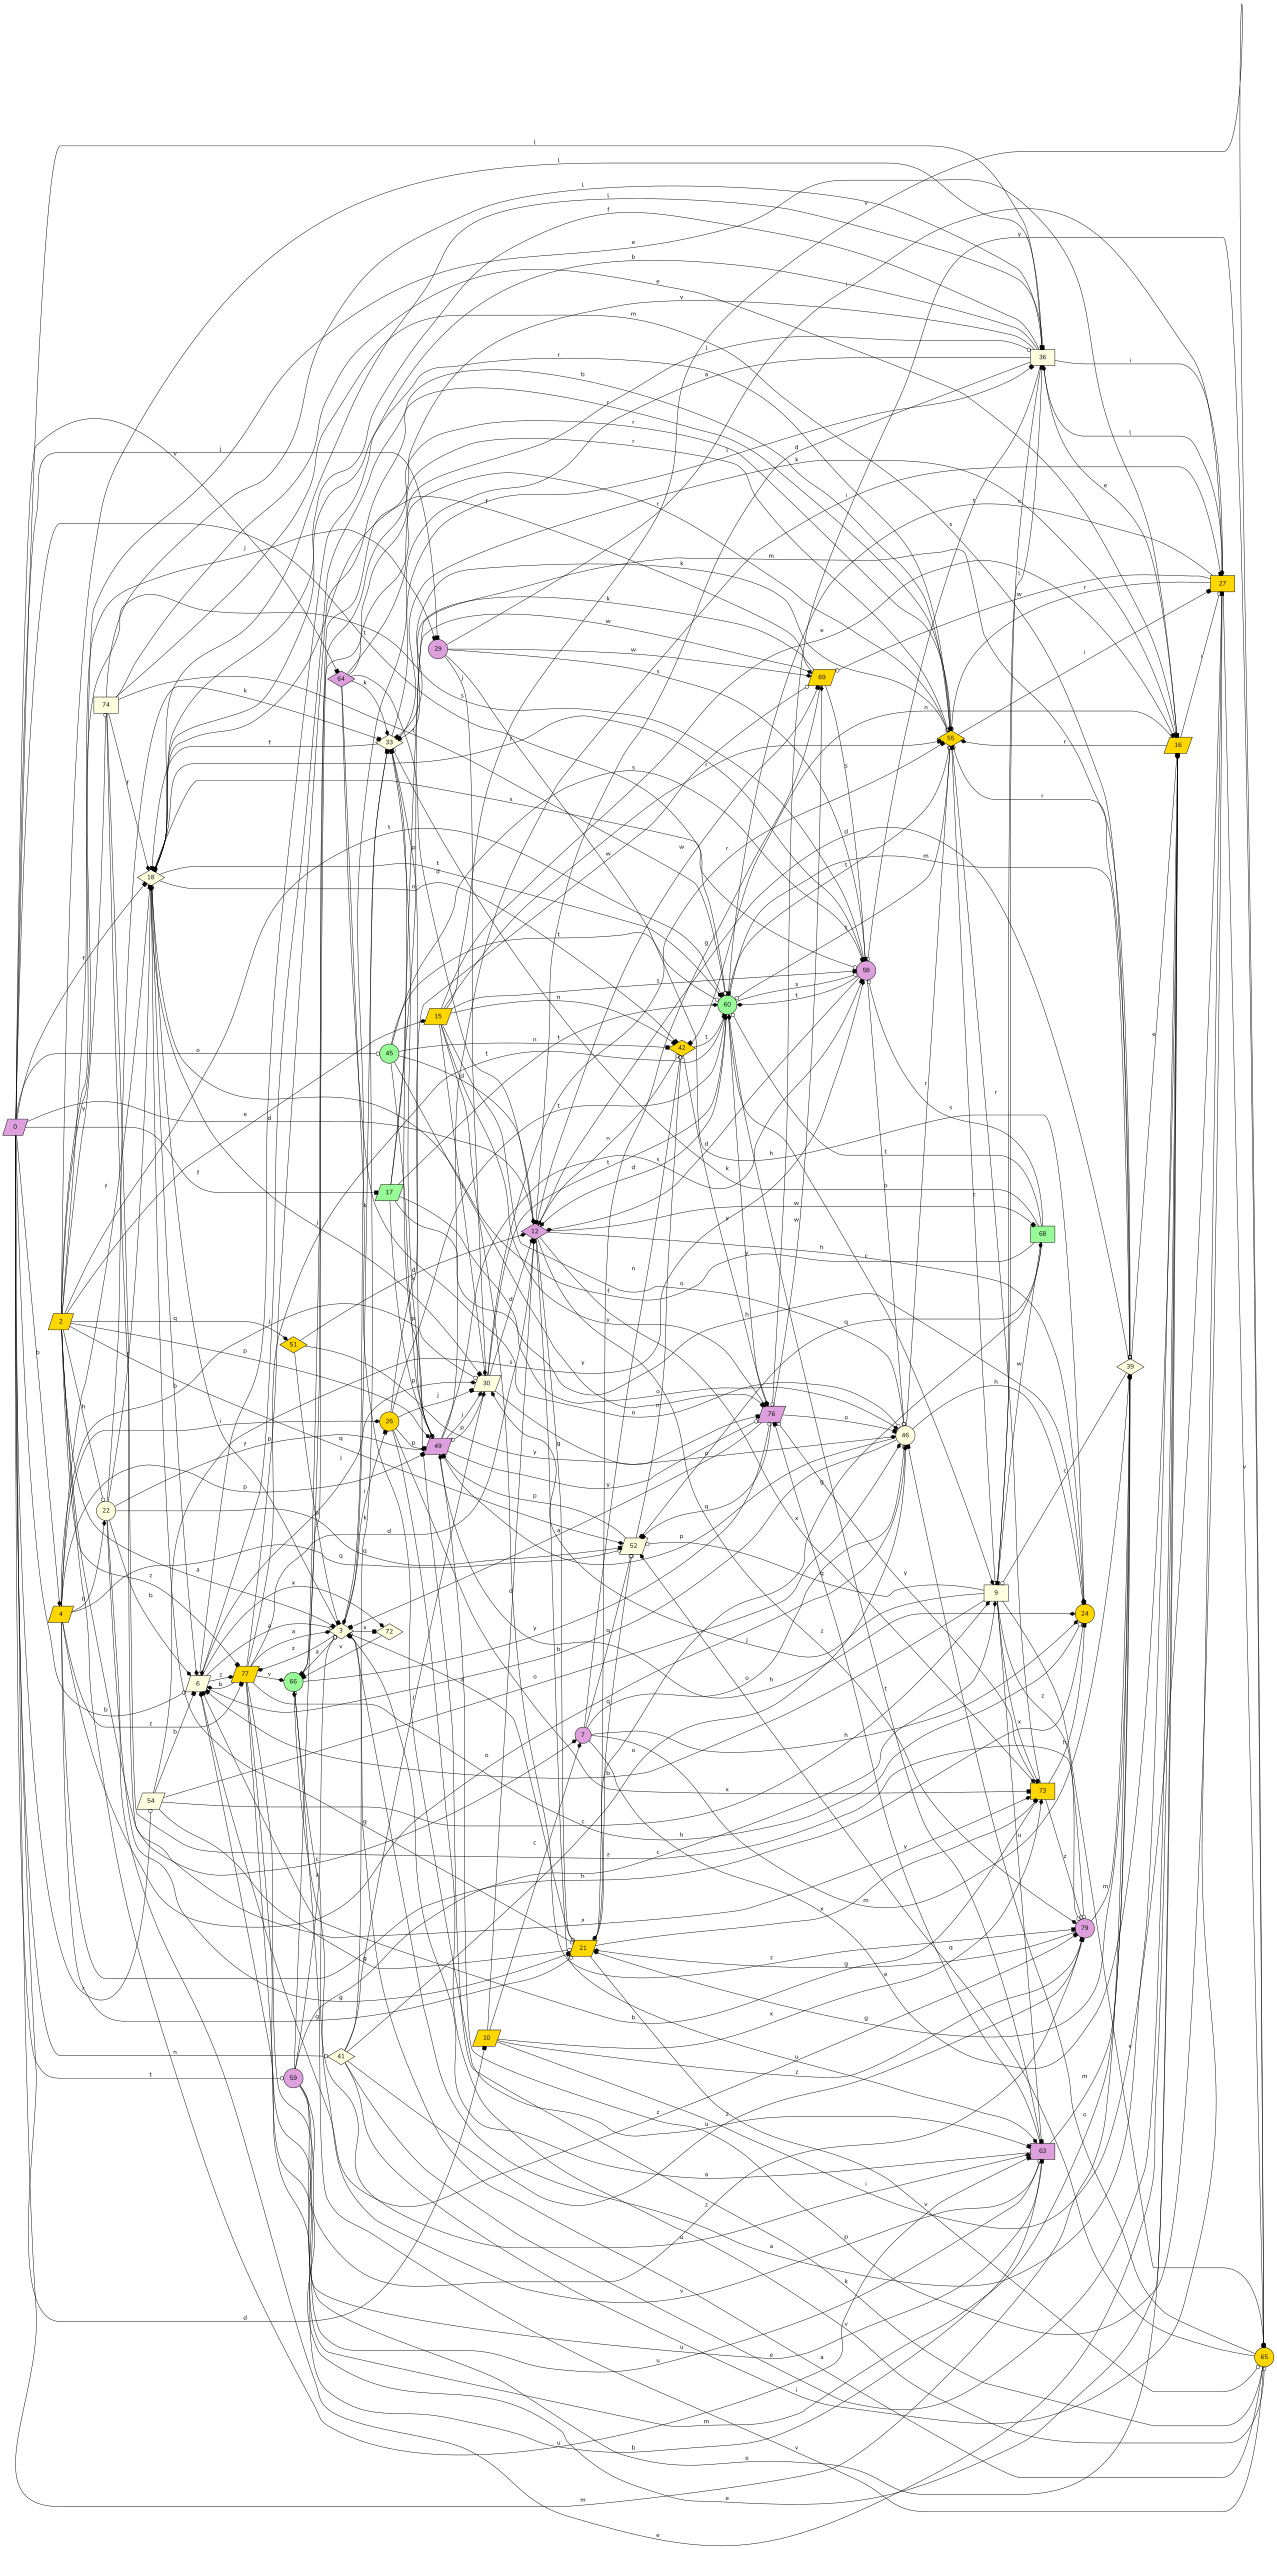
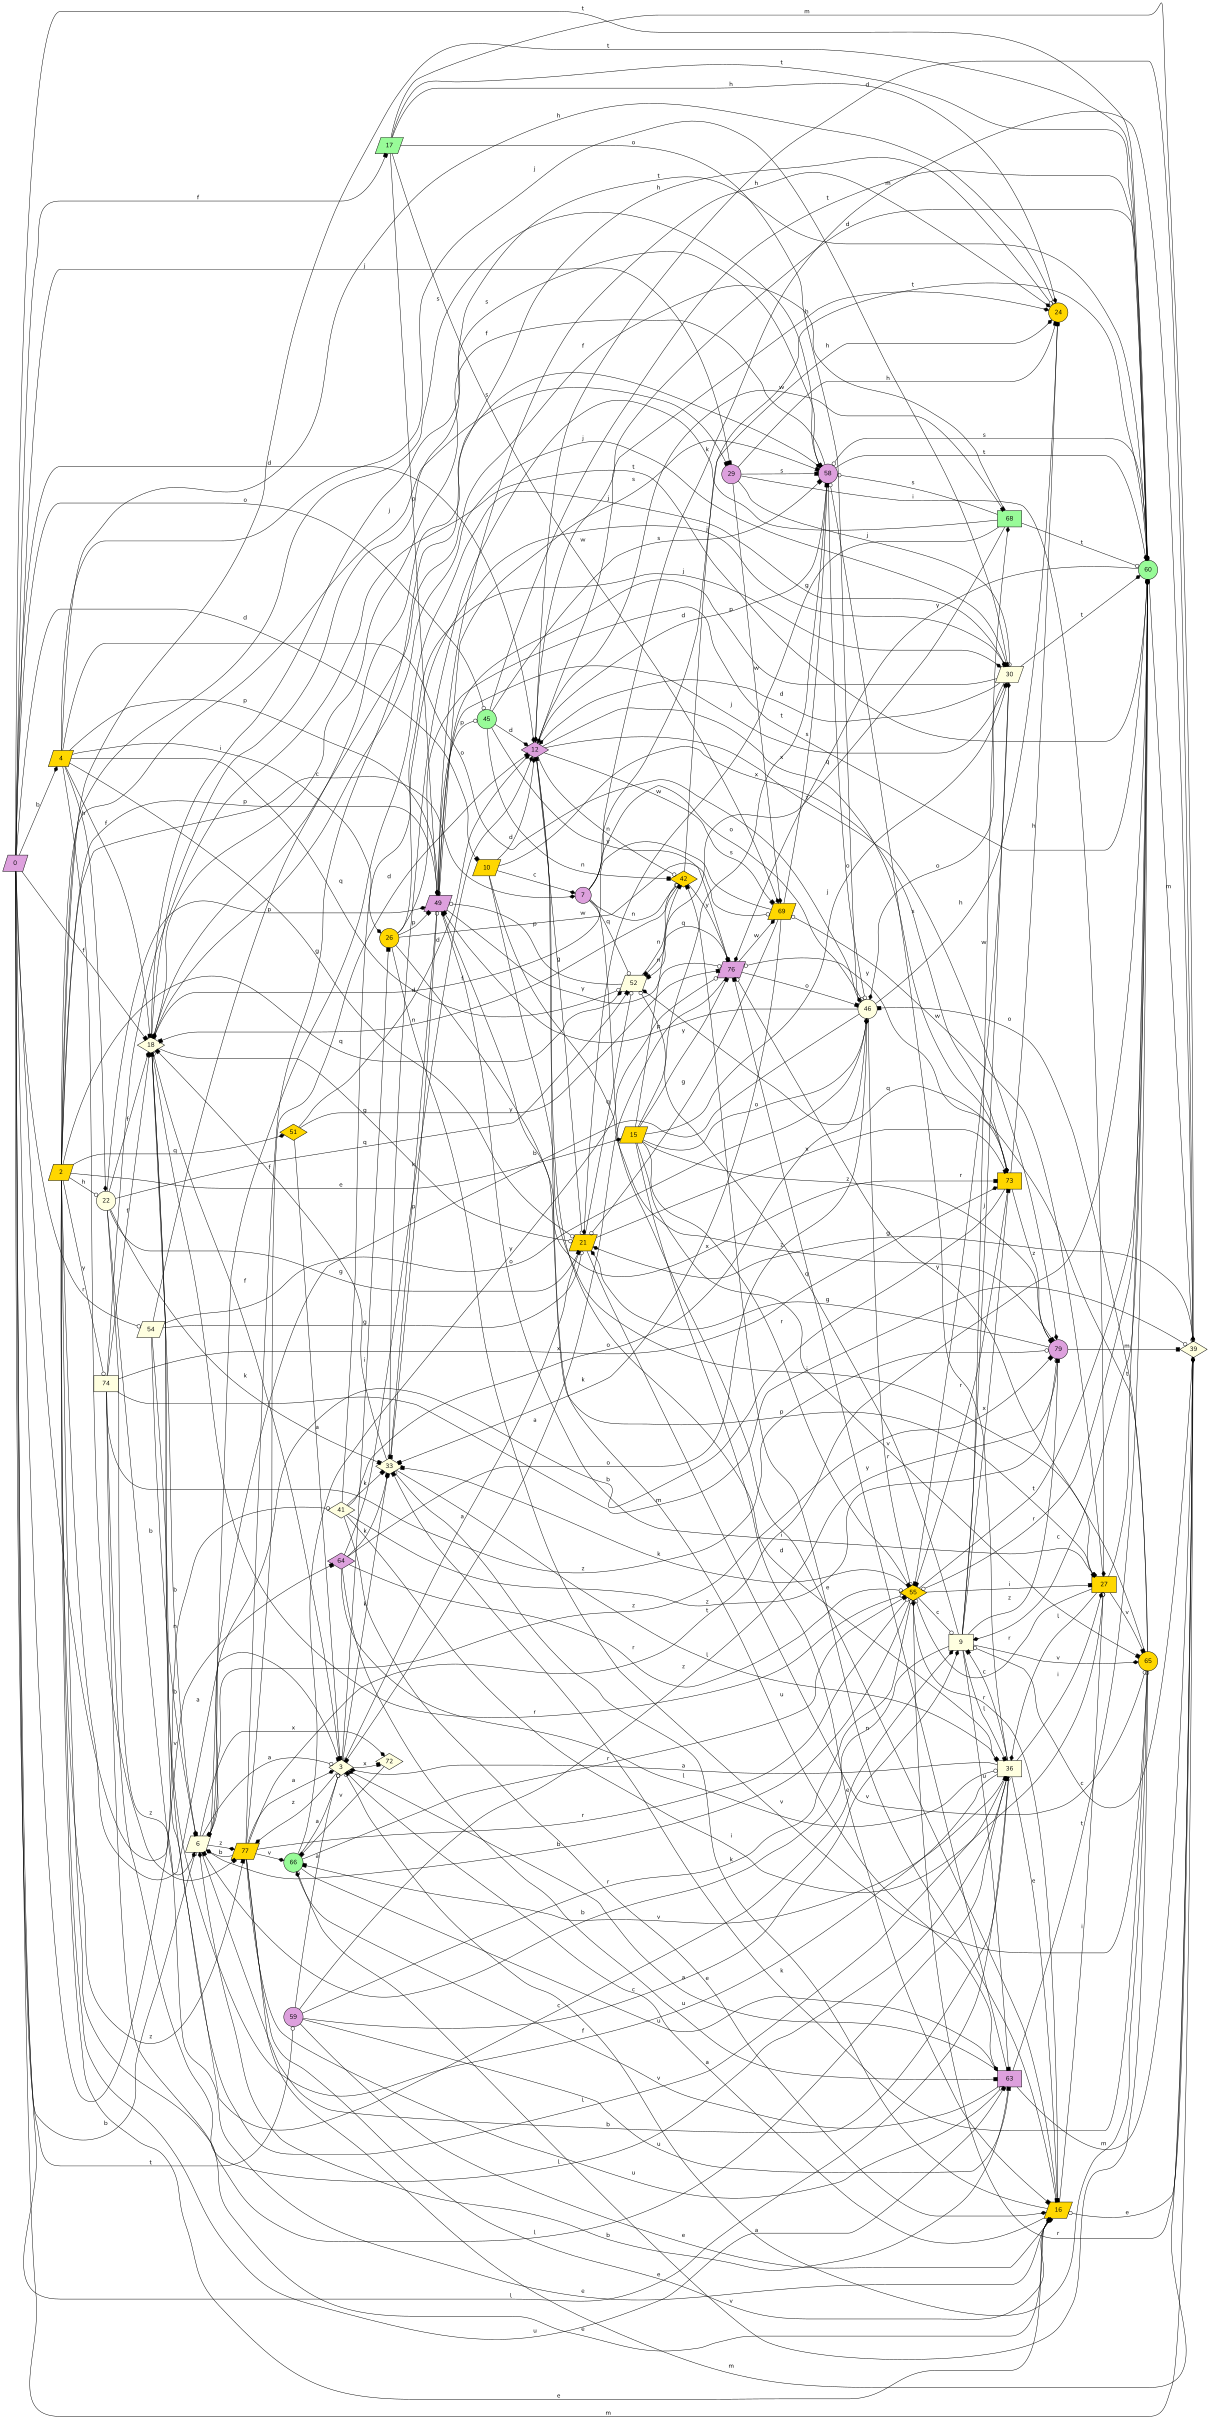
  strict digraph {
    fontname=Nunito
    rankdir=LR
    node [fillcolor=gold fontname=Nunito shape=parallelogram style=filled]
    edge [arrowhead=box fontname=Nunito]
    0 [fillcolor=plum]
    4
    6 [fillcolor=lightyellow]
    10
    12 [fillcolor=plum shape=diamond]
    17 [fillcolor=palegreen]
    18 [fillcolor=lightyellow shape=diamond]
    29 [fillcolor=plum shape=circle]
    36 [fillcolor=lightyellow shape=box]
    39 [fillcolor=lightyellow shape=diamond]
    41 [fillcolor=lightyellow shape=diamond]
    45 [fillcolor=palegreen shape=circle]
    54 [fillcolor=lightyellow]
    59 [fillcolor=plum shape=circle]
    60 [fillcolor=palegreen shape=circle]
    64 [fillcolor=plum shape=diamond]
    22 [fillcolor=lightyellow shape=circle]
    49 [fillcolor=plum]
    52 [fillcolor=lightyellow]
    77
    26 [shape=circle]
    21
    24 [shape=circle]
    30 [fillcolor=lightyellow]
    46 [fillcolor=lightyellow shape=circle]
    3 [fillcolor=lightyellow shape=diamond]
    72 [fillcolor=lightyellow shape=diamond]
    79 [fillcolor=plum shape=circle]
    7 [fillcolor=plum shape=circle]
    73 [shape=box]
    27 [shape=box]
    63 [fillcolor=plum shape=box]
    42 [shape=diamond]
    68 [fillcolor=palegreen shape=box]
    69
    58 [fillcolor=plum shape=circle]
    55 [shape=diamond]
    16
    9 [fillcolor=lightyellow shape=box]
    66 [fillcolor=palegreen shape=circle]
    33 [fillcolor=lightyellow shape=diamond]
    76 [fillcolor=plum]
    2
    15
    51 [shape=diamond]
    74 [fillcolor=lightyellow shape=box]
    65 [shape=circle]
    0 -> 4 [arrowhead=diamond label=b]
    0 -> 6 [arrowhead=odot label=b]
    0 -> 10 [label=d]
    0 -> 12 [arrowhead=diamond label=d]
    0 -> 17 [label=f]
    0 -> 18 [label=f]
    0 -> 29 [label=j]
    0 -> 36 [arrowhead=odot label=l]
    0 -> 39 [arrowhead=diamond label=m]
    0 -> 41 [arrowhead=odot label=n]
    0 -> 45 [arrowhead=odot label=o]
    0 -> 54 [arrowhead=odot label=r]
    0 -> 59 [arrowhead=odot label=t]
    0 -> 60 [arrowhead=odot label=t]
    0 -> 64 [label=v]
    4 -> 18 [label=f]
    4 -> 22 [arrowhead=diamond label=h]
    4 -> 49 [label=p]
    4 -> 52 [arrowhead=odot label=q]
    4 -> 77 [label=z]
    4 -> 26 [arrowhead=diamond label=i]
    4 -> 21 [arrowhead=odot label=g]
    4 -> 24 [arrowhead=odot label=h]
    4 -> 30 [arrowhead=odot label=j]
    4 -> 46 [arrowhead=odot label=o]
    6 -> 77 [arrowhead=diamond label=z]
    6 -> 30 [arrowhead=diamond label=j]
    6 -> 3 [arrowhead=odot label=a]
    6 -> 72 [arrowhead=diamond label=x]
    6 -> 79 [label=z]
    10 -> 12 [arrowhead=diamond label=d]
    10 -> 79 [label=z]
    10 -> 7 [arrowhead=diamond label=c]
    10 -> 73 [arrowhead=diamond label=x]
    10 -> 27 [label=i]
    12 -> 21 [arrowhead=odot label=g]
    12 -> 24 [arrowhead=diamond label=h]
    12 -> 79 [arrowhead=diamond label=z]
    12 -> 73 [arrowhead=diamond label=x]
    12 -> 63 [arrowhead=diamond label=u]
    12 -> 42 [arrowhead=odot label=n]
    12 -> 68 [label=w]
    12 -> 69 [label=w]
    17 -> 39 [arrowhead=odot label=m]
    17 -> 60 [arrowhead=diamond label=t]
    17 -> 49 [arrowhead=diamond label=p]
    17 -> 24 [arrowhead=diamond label=h]
    17 -> 46 [arrowhead=diamond label=o]
    17 -> 69 [arrowhead=diamond label=w]
    18 -> 6 [arrowhead=diamond label=b]
    18 -> 36 [label=l]
    18 -> 60 [arrowhead=diamond label=t]
    18 -> 21 [arrowhead=odot label=g]
    18 -> 30 [label=j]
-   18 -> 42 [label=n]
+   42 -> 18 [label=n]
    18 -> 58 [arrowhead=odot label=s]
    18 -> 55 [arrowhead=odot label=r]
    29 -> 24 [label=h]
    29 -> 30 [arrowhead=odot label=j]
    29 -> 27 [arrowhead=diamond label=i]
    29 -> 69 [arrowhead=diamond label=w]
    29 -> 58 [label=s]
    36 -> 6 [arrowhead=odot label=b]
    36 -> 12 [label=d]
    36 -> 18 [label=f]
    36 -> 3 [arrowhead=diamond label=a]
    36 -> 27 [arrowhead=diamond label=i]
    36 -> 58 [arrowhead=odot label=s]
    36 -> 16 [label=e]
    36 -> 9 [label=c]
    36 -> 66 [label=v]
    39 -> 12 [arrowhead=diamond label=d]
    39 -> 21 [arrowhead=diamond label=g]
    39 -> 55 [arrowhead=odot label=r]
    39 -> 16 [arrowhead=odot label=e]
    39 -> 9 [arrowhead=odot label=c]
    41 -> 30 [arrowhead=diamond label=j]
    41 -> 46 [arrowhead=diamond label=o]
    41 -> 79 [arrowhead=odot label=z]
    41 -> 27 [arrowhead=odot label=i]
    41 -> 16 [arrowhead=diamond label=e]
    41 -> 33 [label=k]
    45 -> 12 [arrowhead=diamond label=d]
    45 -> 60 [arrowhead=odot label=t]
-   45 -> 49 [arrowhead=odot label=p]
+   49 -> 45 [arrowhead=odot label=p]
    45 -> 42 [label=n]
    45 -> 58 [label=s]
    45 -> 76 [label=y]
    54 -> 6 [label=b]
    54 -> 21 [arrowhead=odot label=g]
    54 -> 46 [arrowhead=diamond label=o]
    54 -> 58 [arrowhead=diamond label=s]
    54 -> 9 [arrowhead=diamond label=c]
    59 -> 3 [arrowhead=odot label=a]
    59 -> 79 [label=z]
    59 -> 63 [label=u]
    59 -> 55 [arrowhead=odot label=r]
    59 -> 16 [label=e]
    59 -> 9 [arrowhead=diamond label=c]
    60 -> 12 [arrowhead=diamond label=d]
    60 -> 39 [arrowhead=odot label=m]
    60 -> 58 [arrowhead=odot label=s]
-   60 -> 55 [arrowhead=odot label=t]
+   60 -> 55 [arrowhead=odot label=r]
    60 -> 9 [arrowhead=diamond label=c]
    60 -> 76 [arrowhead=diamond label=y]
    64 -> 12 [arrowhead=diamond label=d]
    64 -> 36 [arrowhead=odot label=l]
    64 -> 46 [arrowhead=odot label=o]
    64 -> 63 [label=u]
    64 -> 55 [arrowhead=odot label=r]
    64 -> 33 [arrowhead=diamond label=k]
    22 -> 6 [arrowhead=diamond label=b]
    22 -> 18 [arrowhead=diamond label=f]
    22 -> 49 [arrowhead=diamond label=p]
    22 -> 52 [label=q]
    22 -> 21 [label=g]
    22 -> 16 [arrowhead=diamond label=e]
    22 -> 33 [label=k]
    49 -> 24 [arrowhead=diamond label=h]
    49 -> 30 [arrowhead=diamond label=j]
    49 -> 27 [label=i]
    49 -> 58 [label=s]
    49 -> 33 [label=k]
    49 -> 76 [arrowhead=odot label=y]
    52 -> 49 [arrowhead=odot label=p]
    52 -> 42 [arrowhead=odot label=n]
    77 -> 6 [arrowhead=diamond label=b]
    77 -> 12 [label=d]
    77 -> 39 [arrowhead=odot label=m]
    77 -> 60 [arrowhead=diamond label=t]
    77 -> 24 [arrowhead=odot label=h]
    77 -> 3 [arrowhead=diamond label=a]
    77 -> 63 [arrowhead=odot label=u]
    77 -> 55 [arrowhead=odot label=r]
    77 -> 16 [arrowhead=diamond label=e]
    77 -> 66 [arrowhead=diamond label=v]
    26 -> 60 [arrowhead=diamond label=t]
    26 -> 49 [label=p]
    26 -> 30 [label=j]
    26 -> 73 [label=x]
    26 -> 69 [arrowhead=odot label=w]
    26 -> 65 [arrowhead=odot label=v]
    21 -> 52 [arrowhead=odot label=q]
    21 -> 3 [arrowhead=odot label=a]
    21 -> 73 [label=x]
    21 -> 65 [arrowhead=odot label=v]
    30 -> 12 [arrowhead=diamond label=d]
    30 -> 60 [arrowhead=diamond label=t]
    30 -> 49 [arrowhead=odot label=p]
    30 -> 46 [arrowhead=diamond label=o]
    30 -> 55 [label=r]
    46 -> 6 [arrowhead=odot label=b]
    46 -> 49 [label=p]
    46 -> 24 [arrowhead=odot label=h]
    46 -> 55 [arrowhead=odot label=r]
    3 -> 18 [arrowhead=odot label=f]
    3 -> 77 [arrowhead=diamond label=z]
    3 -> 26 [label=i]
    3 -> 72 [label=x]
    3 -> 33 [label=k]
    72 -> 66 [label=v]
    79 -> 39 [label=m]
    79 -> 21 [arrowhead=diamond label=g]
    7 -> 39 [arrowhead=diamond label=m]
    7 -> 52 [arrowhead=odot label=q]
    7 -> 24 [arrowhead=diamond label=h]
    7 -> 46 [arrowhead=odot label=o]
    7 -> 42 [arrowhead=odot label=n]
    7 -> 16 [label=e]
    73 -> 6 [label=b]
    73 -> 24 [label=h]
    73 -> 79 [arrowhead=odot label=z]
    73 -> 55 [label=r]
    73 -> 76 [arrowhead=odot label=y]
    27 -> 36 [arrowhead=diamond label=l]
    27 -> 60 [label=t]
    27 -> 49 [arrowhead=diamond label=p]
    27 -> 69 [arrowhead=odot label=w]
    27 -> 55 [arrowhead=odot label=r]
    27 -> 65 [label=v]
    63 -> 6 [arrowhead=diamond label=b]
    63 -> 39 [arrowhead=diamond label=m]
    63 -> 60 [arrowhead=diamond label=t]
    63 -> 3 [arrowhead=diamond label=a]
    63 -> 66 [arrowhead=diamond label=v]
    63 -> 76 [label=y]
    42 -> 60 [label=t]
    42 -> 76 [arrowhead=diamond label=y]
    68 -> 18 [arrowhead=diamond label=f]
    68 -> 60 [arrowhead=odot label=t]
    68 -> 52 [label=q]
    68 -> 21 [arrowhead=diamond label=g]
    68 -> 58 [arrowhead=odot label=s]
    68 -> 33 [arrowhead=odot label=k]
    69 -> 18 [arrowhead=diamond label=f]
    69 -> 21 [arrowhead=odot label=g]
    69 -> 58 [label=s]
    69 -> 33 [label=k]
    58 -> 12 [arrowhead=diamond label=d]
    58 -> 18 [label=f]
    58 -> 60 [arrowhead=diamond label=t]
    58 -> 46 [arrowhead=odot label=o]
    55 -> 6 [arrowhead=diamond label=b]
    55 -> 60 [arrowhead=odot label=t]
    55 -> 27 [label=i]
    55 -> 9 [arrowhead=odot label=c]
    55 -> 33 [label=k]
    16 -> 3 [label=a]
    16 -> 27 [arrowhead=odot label=i]
    16 -> 42 [label=n]
    16 -> 55 [arrowhead=diamond label=r]
    16 -> 33 [arrowhead=odot label=k]
    9 -> 6 [label=b]
    9 -> 36 [label=l]
    9 -> 52 [arrowhead=odot label=q]
    9 -> 30 [arrowhead=diamond label=j]
    9 -> 79 [arrowhead=odot label=z]
    9 -> 73 [label=x]
    9 -> 63 [label=u]
    9 -> 68 [arrowhead=diamond label=w]
    9 -> 65 [arrowhead=diamond label=v]
    66 -> 3 [arrowhead=odot label=a]
    66 -> 63 [arrowhead=diamond label=u]
    66 -> 55 [label=r]
    66 -> 76 [arrowhead=odot label=y]
    33 -> 18 [label=f]
    33 -> 36 [label=l]
    33 -> 49 [arrowhead=odot label=p]
    76 -> 52 [label=q]
    76 -> 46 [label=o]
    76 -> 3 [label=a]
    76 -> 69 [arrowhead=diamond label=w]
    2 -> 29 [label=j]
    2 -> 36 [label=l]
    2 -> 60 [label=t]
    2 -> 22 [arrowhead=odot label=h]
    2 -> 49 [arrowhead=diamond label=p]
    2 -> 52 [arrowhead=diamond label=q]
    2 -> 77 [label=z]
    2 -> 3 [label=a]
    2 -> 7 [arrowhead=diamond label=c]
    2 -> 63 [label=u]
    2 -> 58 [label=s]
    2 -> 16 [label=e]
    2 -> 15 [arrowhead=diamond label=e]
    2 -> 51 [arrowhead=diamond label=q]
    2 -> 74 [arrowhead=odot label=y]
    15 -> 30 [arrowhead=diamond label=j]
    15 -> 46 [arrowhead=odot label=o]
    15 -> 79 [label=z]
    15 -> 42 [label=n]
    15 -> 58 [label=s]
    15 -> 55 [label=r]
    15 -> 16 [label=e]
    15 -> 76 [label=y]
    15 -> 65 [label=v]
    51 -> 12 [arrowhead=diamond label=d]
    51 -> 3 [label=a]
    51 -> 76 [label=y]
    74 -> 18 [arrowhead=diamond label=f]
    74 -> 36 [label=l]
    74 -> 39 [arrowhead=odot label=m]
    74 -> 60 [arrowhead=odot label=t]
    74 -> 79 [arrowhead=odot label=z]
    74 -> 73 [arrowhead=diamond label=x]
    74 -> 16 [arrowhead=diamond label=e]
    65 -> 52 [arrowhead=diamond label=q]
    65 -> 46 [label=o]
    65 -> 3 [arrowhead=odot label=a]
    65 -> 66 [arrowhead=odot label=v]
    65 -> 33 [label=k]
    65 -> 76 [arrowhead=odot label=y]
  }
